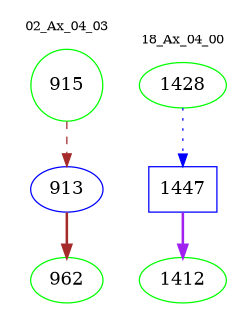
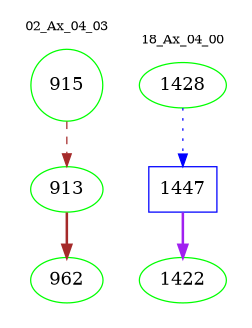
  digraph {
    node [color=green shape=ellipse]
    edge [color=brown style=bold]
    n1 [label=915 shape=circle]
-   n2 [color=blue label=913]
+   n2 [label=913]
    n3 [label=962]
    n4 [label=1428]
    n5 [color=blue label=1447 shape=box]
-   n6 [label=1412]
+   n6 [label=1422]
    subgraph cluster_1 {
      color=white
      fontsize=10
      label="02_Ax_04_03"
      n1
      n2
      n3
    }
    subgraph cluster_2 {
      color=white
      fontsize=10
      label="18_Ax_04_00"
      n4
      n5
      n6
    }
    n1 -> n2 [style=dashed]
    n2 -> n3
    n4 -> n5 [color=blue style=dotted]
    n5 -> n6 [color=purple]
  }
